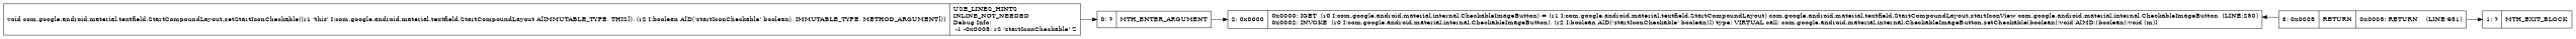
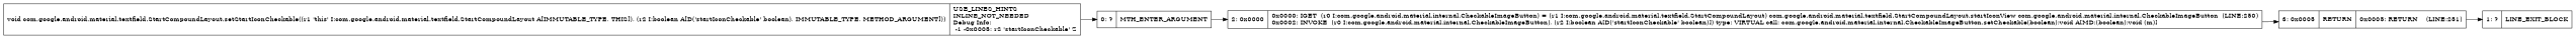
  digraph {
    rankdir=LR
    node [shape=record]
    n1 [label="{0\:\ ?|MTH_ENTER_ARGUMENT\l}"]
    n2 [label="{2\:\ 0x0000|0x0000: IGET  (r0 I:com.google.android.material.internal.CheckableImageButton) = (r1 I:com.google.android.material.textfield.StartCompoundLayout) com.google.android.material.textfield.StartCompoundLayout.startIconView com.google.android.material.internal.CheckableImageButton  (LINE:250)\l0x0002: INVOKE  (r0 I:com.google.android.material.internal.CheckableImageButton), (r2 I:boolean A[D('startIconCheckable' boolean)]) type: VIRTUAL call: com.google.android.material.internal.CheckableImageButton.setCheckable(boolean):void A[MD:(boolean):void (m)]\l}"]
-   n3 [label="{3\:\ 0x0005|RETURN\l|0x0005: RETURN    (LINE:951)\l}"]
-   n4 [label="{1\:\ ?|MTH_EXIT_BLOCK\l}"]
+   n3 [label="{3\:\ 0x0005|RETURN\l|0x0005: RETURN    (LINE:251)\l}"]
+   n4 [label="{1\:\ ?|LINE_EXIT_BLOCK\l}"]
    n5 [label="{void com.google.android.material.textfield.StartCompoundLayout.setStartIconCheckable((r1 'this' I:com.google.android.material.textfield.StartCompoundLayout A[IMMUTABLE_TYPE, THIS]), (r2 I:boolean A[D('startIconCheckable' boolean), IMMUTABLE_TYPE, METHOD_ARGUMENT]))  | USE_LINES_HINTS\lINLINE_NOT_NEEDED\lDebug Info:\l  \-1 \-0x0005: r2 'startIconCheckable' Z\l}"]
    n1 -> n2
-   n3 -> n2
+   n2 -> n3
    n3 -> n4
    n5 -> n1
  }
